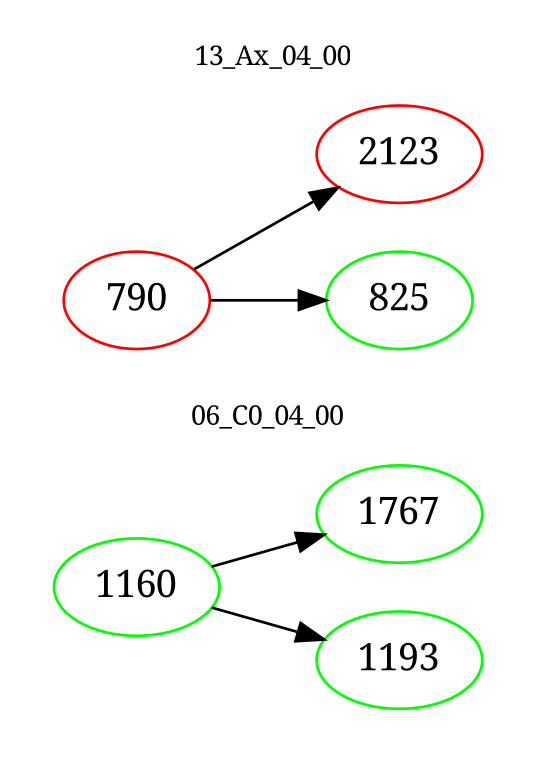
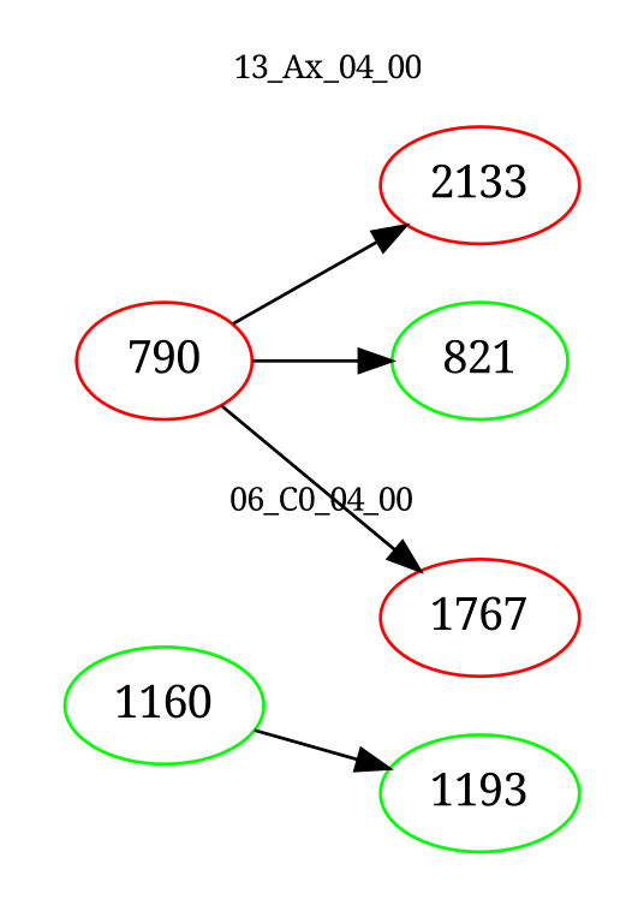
  digraph {
    fontname="Noto Serif"
    rankdir=LR
    node [color=red fontname="Noto Serif"]
    edge [color=black fontname="Noto Serif"]
    n1 [label=790]
-   n2 [color=green label=825]
-   n3 [label=2123]
+   n2 [color=green label=821]
+   n3 [label=2133]
    n4 [color=green label=1160]
    n5 [color=green label=1193]
-   n6 [color=green label=1767]
+   n6 [label=1767]
    subgraph cluster_1 {
      color=white
      fontsize=10
      label="13_Ax_04_00"
      n1
      n2
      n3
    }
    subgraph cluster_2 {
      color=white
      fontsize=10
      label="06_C0_04_00"
      n4
      n5
      n6
    }
    n1 -> n2
    n1 -> n3
    n4 -> n5
-   n4 -> n6
+   n1 -> n6
  }
